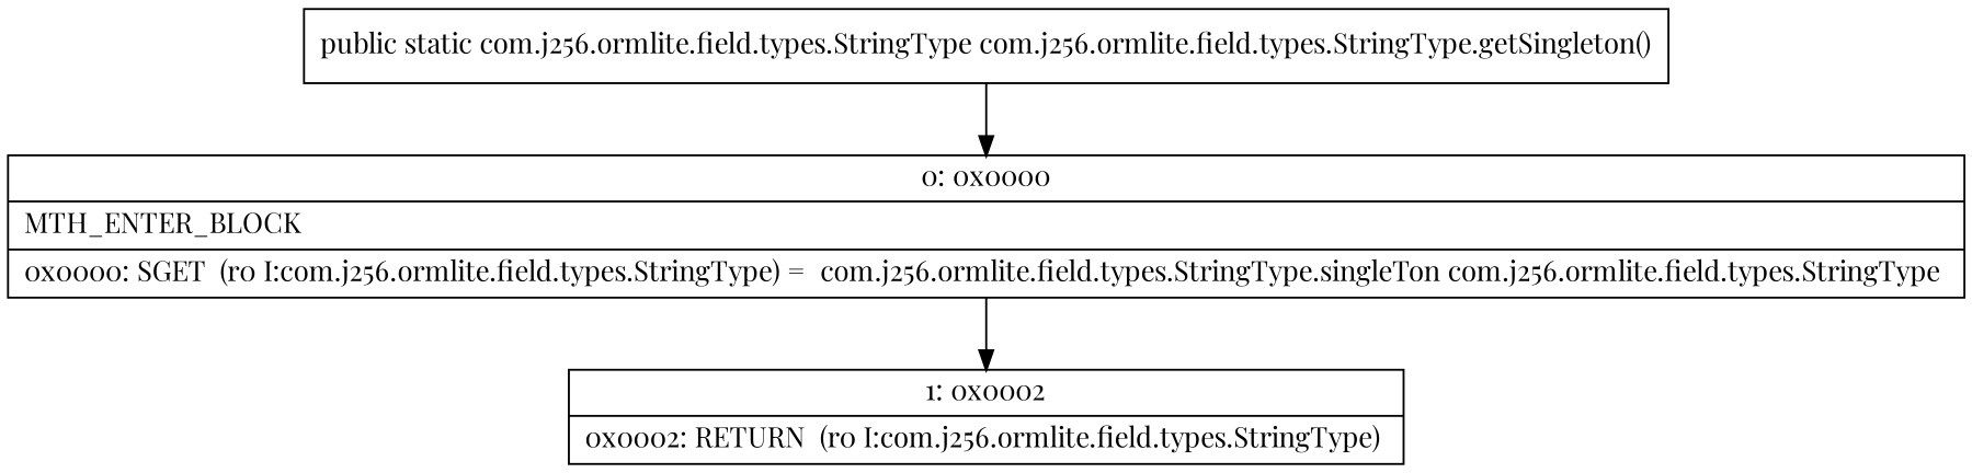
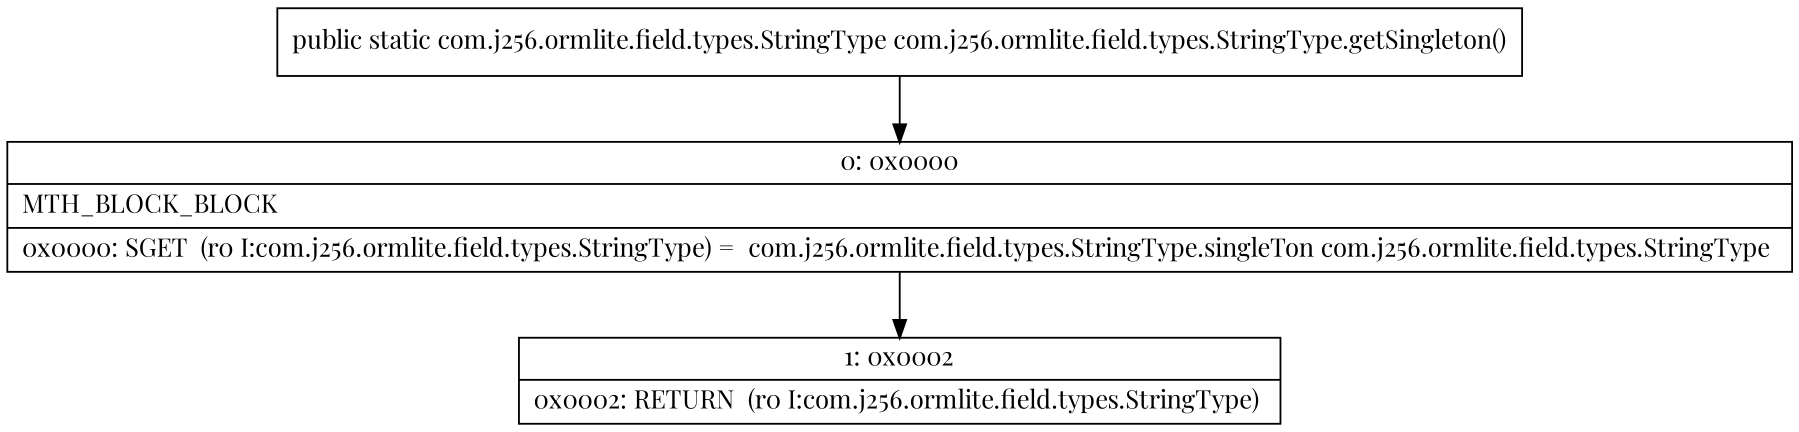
  digraph {
    fontname="Playfair Display"
    node [shape=record fontname="Playfair Display"]
    edge [fontname="Playfair Display"]
-   n1 [label="{0\:\ 0x0000|MTH_ENTER_BLOCK\l|0x0000: SGET  (r0 I:com.j256.ormlite.field.types.StringType) =  com.j256.ormlite.field.types.StringType.singleTon com.j256.ormlite.field.types.StringType \l}"]
+   n1 [label="{0\:\ 0x0000|MTH_BLOCK_BLOCK\l|0x0000: SGET  (r0 I:com.j256.ormlite.field.types.StringType) =  com.j256.ormlite.field.types.StringType.singleTon com.j256.ormlite.field.types.StringType \l}"]
    n2 [label="{1\:\ 0x0002|0x0002: RETURN  (r0 I:com.j256.ormlite.field.types.StringType) \l}"]
    n3 [label="{public static com.j256.ormlite.field.types.StringType com.j256.ormlite.field.types.StringType.getSingleton() }"]
    n1 -> n2
    n3 -> n1
  }
